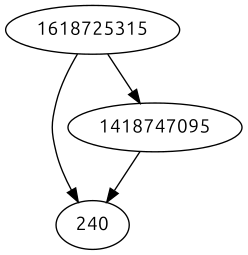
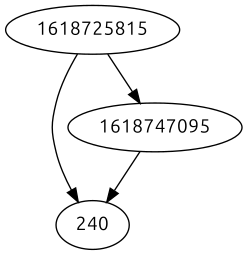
  strict digraph {
    fontname=Ubuntu
    node [fontname=Ubuntu]
    edge [fontname=Ubuntu]
    n1 [label=240]
-   1618725315
-   1618747095 [label=1418747095]
+   1618725315 [label=1618725815]
+   1618747095
    1618725315 -> n1
    1618725315 -> 1618747095
    1618747095 -> n1
  }
